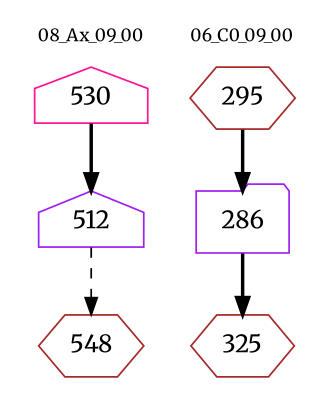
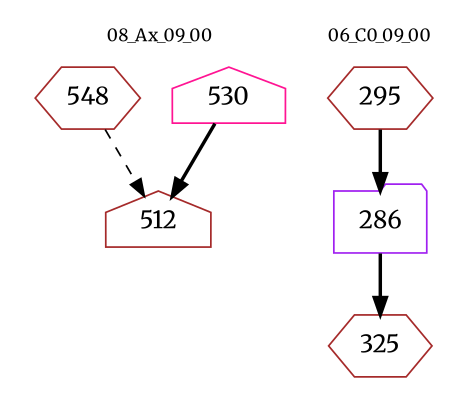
  digraph {
    fontname=Merriweather
    node [color=brown fontname=Merriweather shape=hexagon]
    edge [color=black fontname=Merriweather style=bold]
    n1 [color=deeppink label=530 shape=house]
-   n2 [color=purple label=512 shape=house]
+   n2 [label=512 shape=house]
    n3 [label=548]
    n4 [label=295]
    n5 [color=purple label=286 shape=folder]
    n6 [label=325]
    subgraph cluster_1 {
      color=white
      fontsize=10
      label="08_Ax_09_00"
      n1
      n2
      n3
    }
    subgraph cluster_2 {
      color=white
      fontsize=10
      label="06_C0_09_00"
      n4
      n5
      n6
    }
    n1 -> n2
-   n2 -> n3 [style=dashed]
+   n3 -> n2 [style=dashed]
    n4 -> n5
    n5 -> n6
  }
